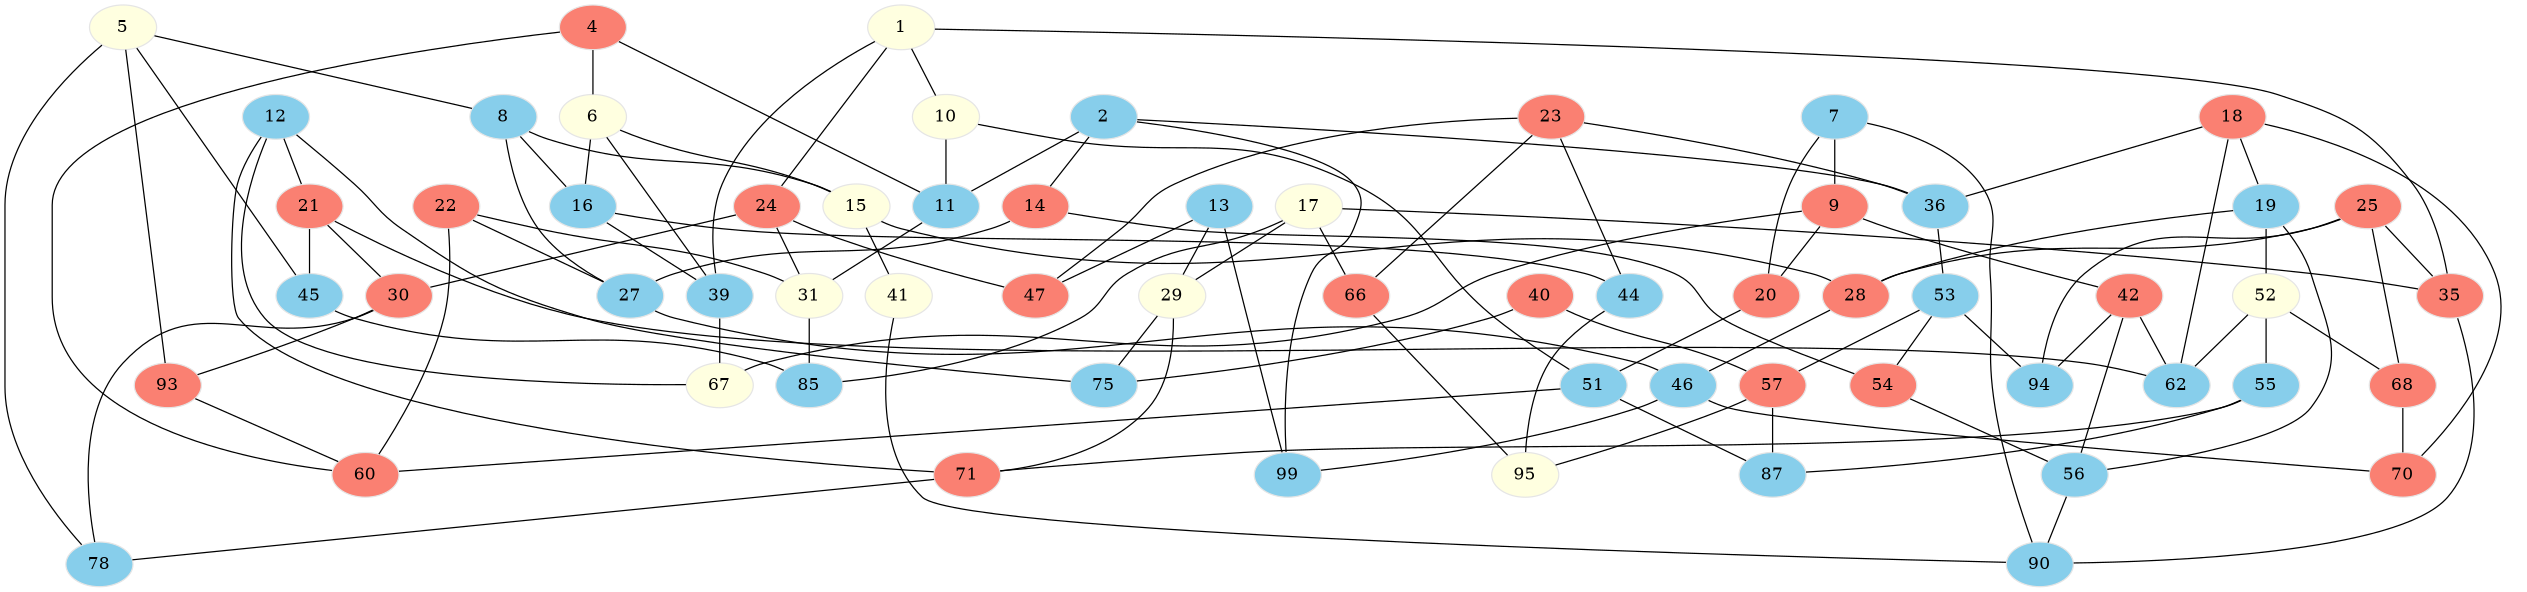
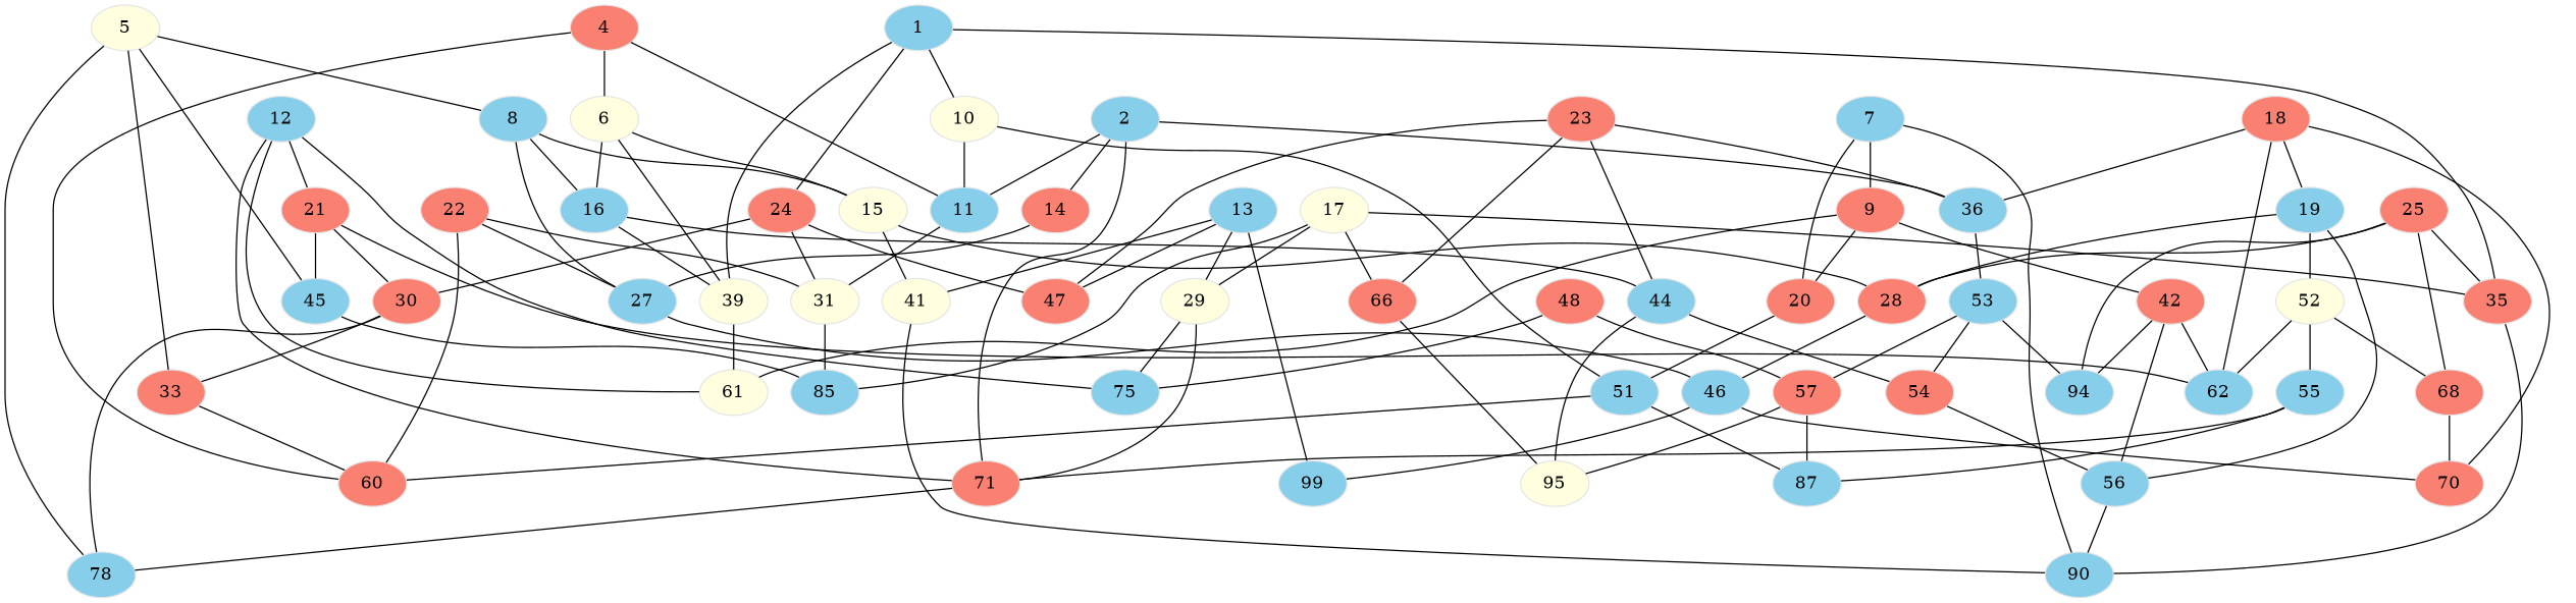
  graph {
    node [color=gray90 fillcolor=skyblue style=filled]
-   1 [fillcolor=lightyellow super="+3"]
+   1 [super="+3"]
    10 [fillcolor=lightyellow]
    24 [fillcolor=salmon super="+84"]
    35 [fillcolor=salmon super="+83"]
-   39 [super="+65"]
+   39 [fillcolor=lightyellow super="+65"]
    11 [super="+76"]
    51 [super="+77"]
    31 [fillcolor=lightyellow super="+92"]
    47 [fillcolor=salmon]
    30 [fillcolor=salmon super="+74"]
    90 [super="+91"]
-   67 [fillcolor=lightyellow]
+   67 [fillcolor=lightyellow label=61]
    2 [super="+73"]
    14 [fillcolor=salmon]
    36 [super="+58"]
    99
    27 [super="+81"]
    54 [fillcolor=salmon]
    53 [super="+97"]
    6 [fillcolor=lightyellow super="+49"]
    15 [fillcolor=lightyellow super="+59"]
    16 [super="+38"]
    4 [fillcolor=salmon]
    60 [fillcolor=salmon super="+69"]
    5 [fillcolor=lightyellow super="+96"]
    8 [super="+63"]
-   33 [fillcolor=salmon super="+61" label=93]
+   33 [fillcolor=salmon super="+61"]
    45
    78
    85
    41 [fillcolor=lightyellow]
    28 [fillcolor=salmon super="+86"]
    44
    9 [fillcolor=salmon super="+48"]
    20 [fillcolor=salmon]
    42 [fillcolor=salmon super="+89"]
    7
    46 [super="+88"]
    62 [super="+93"]
    56 [super="+82"]
    94
    87
    12 [super="+26"]
    21 [fillcolor=salmon super="+37"]
    71 [fillcolor=salmon super="+100"]
    75
    13 [super="+80"]
    29 [fillcolor=lightyellow super="+50"]
    95 [fillcolor=lightyellow]
    17 [fillcolor=lightyellow super="+43"]
    66 [fillcolor=salmon]
    18 [fillcolor=salmon super="+32"]
    19 [super="+34"]
    70 [fillcolor=salmon]
    52 [fillcolor=lightyellow super="+98"]
    68 [fillcolor=salmon]
    55
    22 [fillcolor=salmon]
    23 [fillcolor=salmon super="+72"]
    25 [fillcolor=salmon super="+79"]
-   40 [fillcolor=salmon]
+   40 [fillcolor=salmon label=48]
    57 [fillcolor=salmon super="+64"]
    1 -- 10
    1 -- 24
    1 -- 35
    1 -- 39
    10 -- 11
    10 -- 51
    24 -- 31
    24 -- 47
    24 -- 30
    35 -- 90
    39 -- 67
    11 -- 31
    51 -- 60
    51 -- 87
    31 -- 85
    30 -- 33
    30 -- 78
    2 -- 11
    2 -- 14
    2 -- 36
-   2 -- 99
+   2 -- 71
    14 -- 27
-   14 -- 54
+   44 -- 54
    36 -- 53
    27 -- 46
    54 -- 56
    53 -- 54
    53 -- 94
    53 -- 57
    6 -- 39
    6 -- 15
    6 -- 16
    15 -- 41
    15 -- 28
    16 -- 39
    16 -- 44
    4 -- 11
    4 -- 6
    4 -- 60
    5 -- 8
    5 -- 33
    5 -- 45
    5 -- 78
    8 -- 27
    8 -- 15
    8 -- 16
    33 -- 60
    45 -- 85
    41 -- 90
    28 -- 46
    44 -- 95
    9 -- 67
    9 -- 20
    9 -- 42
    20 -- 51
    42 -- 62
    42 -- 56
    42 -- 94
    7 -- 90
    7 -- 9
    7 -- 20
    46 -- 99
    46 -- 70
    56 -- 90
    12 -- 67
    12 -- 21
    12 -- 71
    12 -- 75
    21 -- 30
    21 -- 45
    21 -- 62
    71 -- 78
    13 -- 47
    13 -- 99
+   13 -- 41
    13 -- 29
    29 -- 71
    29 -- 75
    17 -- 35
    17 -- 85
    17 -- 29
    17 -- 66
    66 -- 95
    18 -- 36
    18 -- 62
    18 -- 19
    18 -- 70
    19 -- 28
    19 -- 56
    19 -- 52
    52 -- 62
    52 -- 68
    52 -- 55
    68 -- 70
    55 -- 87
    55 -- 71
    22 -- 31
    22 -- 27
    22 -- 60
    23 -- 47
    23 -- 36
    23 -- 44
    23 -- 66
    25 -- 35
    25 -- 28
    25 -- 94
    25 -- 68
    40 -- 75
    40 -- 57
    57 -- 87
    57 -- 95
  }
